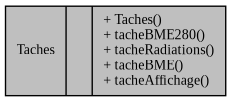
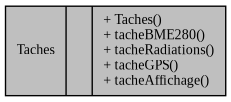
  digraph {
    rankdir=LR
    fontname="Liberation Serif"
-   n1 [color=black fillcolor=grey75 fontcolor=black fontname="Liberation Serif" fontsize=10 height=0.2 label="{Taches\n||+ Taches()\l+ tacheBME280()\l+ tacheRadiations()\l+ tacheBME()\l+ tacheAffichage()\l}" shape=record style=filled width=0.4]
+   n1 [color=black fillcolor=grey75 fontcolor=black fontname="Liberation Serif" fontsize=10 height=0.2 label="{Taches\n||+ Taches()\l+ tacheBME280()\l+ tacheRadiations()\l+ tacheGPS()\l+ tacheAffichage()\l}" shape=record style=filled width=0.4]
  }
